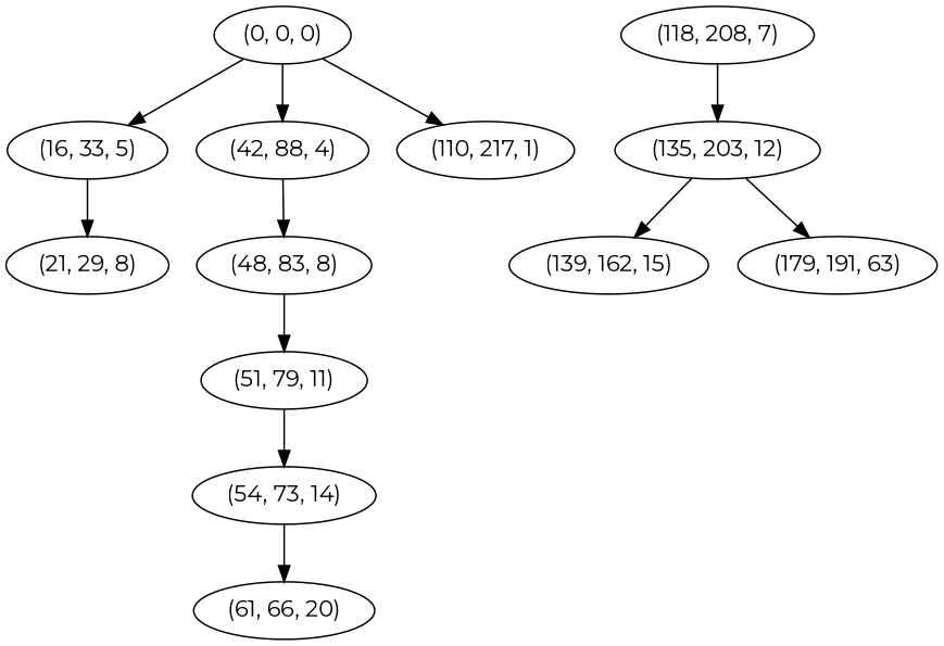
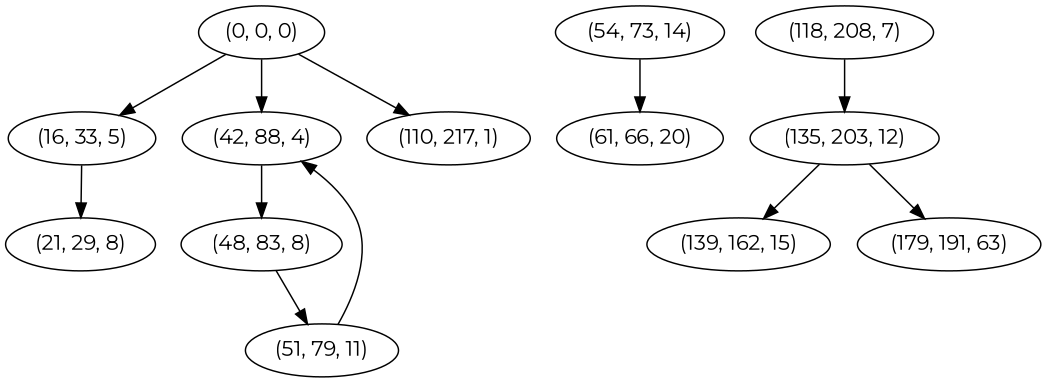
  digraph {
    fontname=Montserrat
    node [fontname=Montserrat]
    edge [fontname=Montserrat]
    "(0, 0, 0)"
    "(16, 33, 5)"
    "(42, 88, 4)"
    "(110, 217, 1)"
    "(21, 29, 8)"
    "(48, 83, 8)"
    "(51, 79, 11)"
    "(54, 73, 14)"
    "(61, 66, 20)"
    "(118, 208, 7)"
    "(135, 203, 12)"
    "(139, 162, 15)"
    n13 [label="(179, 191, 63)"]
    "(0, 0, 0)" -> "(16, 33, 5)"
    "(0, 0, 0)" -> "(42, 88, 4)"
    "(0, 0, 0)" -> "(110, 217, 1)"
    "(16, 33, 5)" -> "(21, 29, 8)"
    "(42, 88, 4)" -> "(48, 83, 8)"
    "(48, 83, 8)" -> "(51, 79, 11)"
-   "(51, 79, 11)" -> "(54, 73, 14)"
+   "(51, 79, 11)" -> "(42, 88, 4)"
    "(54, 73, 14)" -> "(61, 66, 20)"
    "(118, 208, 7)" -> "(135, 203, 12)"
    "(135, 203, 12)" -> "(139, 162, 15)"
    "(135, 203, 12)" -> n13
  }
